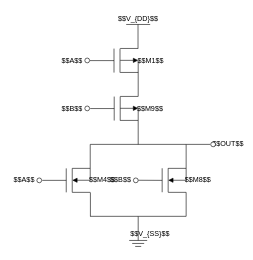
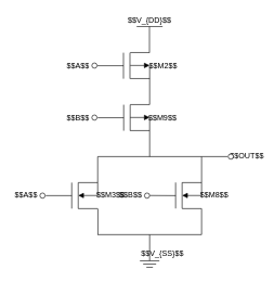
  <mxCell id="0" />
  <mxCell id="1" parent="0" />
  <mxCell id="2" value="" style="endArrow=none;html=1;rounded=0;strokeWidth=1;" edge="1" parent="1"><mxGeometry width="50" height="50" relative="1" as="geometry"><mxPoint x="190" y="200.24" as="sourcePoint" /><mxPoint x="190" y="160.24" as="targetPoint" /></mxGeometry></mxCell>
  <mxCell id="3" value="" style="endArrow=none;html=1;rounded=0;strokeWidth=1;" edge="1" parent="1"><mxGeometry width="50" height="50" relative="1" as="geometry"><mxPoint x="200" y="200" as="sourcePoint" /><mxPoint x="230" y="200" as="targetPoint" /></mxGeometry></mxCell>
  <mxCell id="4" value="" style="endArrow=none;html=1;rounded=0;strokeWidth=1;" edge="1" parent="1"><mxGeometry width="50" height="50" relative="1" as="geometry"><mxPoint x="200" y="200.24" as="sourcePoint" /><mxPoint x="200" y="160.24" as="targetPoint" /></mxGeometry></mxCell>
  <mxCell id="5" value="" style="endArrow=none;html=1;rounded=0;strokeWidth=1;" edge="1" parent="1"><mxGeometry width="50" height="50" relative="1" as="geometry"><mxPoint x="230" y="240" as="sourcePoint" /><mxPoint x="230" y="200" as="targetPoint" /></mxGeometry></mxCell>
  <mxCell id="6" value="" style="endArrow=none;html=1;rounded=0;strokeWidth=1;" edge="1" parent="1"><mxGeometry width="50" height="50" relative="1" as="geometry"><mxPoint x="230" y="200" as="sourcePoint" /><mxPoint x="230" y="180" as="targetPoint" /></mxGeometry></mxCell>
  <mxCell id="7" value="" style="endArrow=none;html=1;rounded=0;strokeWidth=1;" edge="1" parent="1"><mxGeometry width="50" height="50" relative="1" as="geometry"><mxPoint x="150" y="180.24" as="sourcePoint" /><mxPoint x="190" y="180.24" as="targetPoint" /></mxGeometry></mxCell>
  <mxCell id="8" value="" style="endArrow=none;html=1;rounded=0;strokeWidth=1;" edge="1" parent="1"><mxGeometry width="50" height="50" relative="1" as="geometry"><mxPoint x="210" y="40" as="sourcePoint" /><mxPoint x="250" y="40" as="targetPoint" /></mxGeometry></mxCell>
  <mxCell id="9" value="" style="endArrow=none;html=1;rounded=0;strokeWidth=1;" edge="1" parent="1"><mxGeometry width="50" height="50" relative="1" as="geometry"><mxPoint x="215" y="400.24" as="sourcePoint" /><mxPoint x="245" y="400.24" as="targetPoint" /></mxGeometry></mxCell>
  <mxCell id="10" value="" style="endArrow=none;html=1;rounded=0;strokeWidth=1;" edge="1" parent="1"><mxGeometry width="50" height="50" relative="1" as="geometry"><mxPoint x="220" y="405.24" as="sourcePoint" /><mxPoint x="240" y="405.24" as="targetPoint" /></mxGeometry></mxCell>
  <mxCell id="11" value="" style="endArrow=none;html=1;rounded=0;strokeWidth=1;" edge="1" parent="1"><mxGeometry width="50" height="50" relative="1" as="geometry"><mxPoint x="225" y="410.24" as="sourcePoint" /><mxPoint x="235" y="410.24" as="targetPoint" /></mxGeometry></mxCell>
  <mxCell id="12" value="$$V_{DD}$$" style="text;html=1;strokeColor=none;fillColor=none;align=center;verticalAlign=middle;whiteSpace=wrap;rounded=0;" vertex="1" parent="1"><mxGeometry x="210" y="20" width="40" height="20" as="geometry" /></mxCell>
  <mxCell id="13" value="$$V_{SS}$$" style="text;html=1;strokeColor=none;fillColor=none;align=center;verticalAlign=middle;whiteSpace=wrap;rounded=0;" vertex="1" parent="1"><mxGeometry x="230" y="380" width="40" height="20" as="geometry" /></mxCell>
  <mxCell id="14" value="" style="endArrow=none;html=1;rounded=0;strokeWidth=1;" edge="1" parent="1"><mxGeometry width="50" height="50" relative="1" as="geometry"><mxPoint x="189.67" y="120.24" as="sourcePoint" /><mxPoint x="189.67" y="80.24" as="targetPoint" /></mxGeometry></mxCell>
  <mxCell id="15" value="" style="endArrow=none;html=1;rounded=0;strokeWidth=1;" edge="1" parent="1"><mxGeometry width="50" height="50" relative="1" as="geometry"><mxPoint x="200" y="120" as="sourcePoint" /><mxPoint x="230" y="120" as="targetPoint" /></mxGeometry></mxCell>
  <mxCell id="16" value="" style="endArrow=none;html=1;rounded=0;strokeWidth=1;" edge="1" parent="1"><mxGeometry width="50" height="50" relative="1" as="geometry"><mxPoint x="199.67" y="120.24" as="sourcePoint" /><mxPoint x="199.67" y="80.24" as="targetPoint" /></mxGeometry></mxCell>
  <mxCell id="17" value="" style="endArrow=none;html=1;rounded=0;strokeWidth=1;" edge="1" parent="1"><mxGeometry width="50" height="50" relative="1" as="geometry"><mxPoint x="230" y="160" as="sourcePoint" /><mxPoint x="230" y="100" as="targetPoint" /></mxGeometry></mxCell>
  <mxCell id="18" value="" style="endArrow=none;html=1;rounded=0;strokeWidth=1;" edge="1" parent="1"><mxGeometry width="50" height="50" relative="1" as="geometry"><mxPoint x="149.67" y="100.24" as="sourcePoint" /><mxPoint x="189.67" y="100.24" as="targetPoint" /></mxGeometry></mxCell>
  <mxCell id="19" value="$$B$$" style="text;html=1;strokeColor=none;fillColor=none;align=center;verticalAlign=middle;whiteSpace=wrap;rounded=0;" vertex="1" parent="1"><mxGeometry x="100" y="170" width="40" height="20" as="geometry" /></mxCell>
  <mxCell id="20" value="$$A$$" style="text;html=1;strokeColor=none;fillColor=none;align=center;verticalAlign=middle;whiteSpace=wrap;rounded=0;" vertex="1" parent="1"><mxGeometry x="100" y="90" width="40" height="20" as="geometry" /></mxCell>
  <mxCell id="21" value="" style="endArrow=none;html=1;rounded=0;strokeWidth=1;" edge="1" parent="1"><mxGeometry width="50" height="50" relative="1" as="geometry"><mxPoint x="230" y="360" as="sourcePoint" /><mxPoint x="150" y="360" as="targetPoint" /></mxGeometry></mxCell>
  <mxCell id="22" value="" style="endArrow=none;html=1;rounded=0;strokeWidth=1;" edge="1" parent="1"><mxGeometry width="50" height="50" relative="1" as="geometry"><mxPoint x="150.31" y="320.2" as="sourcePoint" /><mxPoint x="150.31" y="360.2" as="targetPoint" /></mxGeometry></mxCell>
  <mxCell id="23" value="" style="endArrow=none;html=1;rounded=0;strokeWidth=1;" edge="1" parent="1"><mxGeometry width="50" height="50" relative="1" as="geometry"><mxPoint x="310" y="320" as="sourcePoint" /><mxPoint x="310" y="360" as="targetPoint" /></mxGeometry></mxCell>
  <mxCell id="24" value="" style="endArrow=none;html=1;rounded=0;strokeWidth=1;" edge="1" parent="1"><mxGeometry width="50" height="50" relative="1" as="geometry"><mxPoint x="310" y="360" as="sourcePoint" /><mxPoint x="230" y="360" as="targetPoint" /></mxGeometry></mxCell>
  <mxCell id="25" value="" style="endArrow=none;html=1;rounded=0;strokeWidth=1;" edge="1" parent="1"><mxGeometry width="50" height="50" relative="1" as="geometry"><mxPoint x="110" y="320" as="sourcePoint" /><mxPoint x="110" y="280" as="targetPoint" /></mxGeometry></mxCell>
  <mxCell id="26" value="" style="endArrow=none;html=1;rounded=0;strokeWidth=1;" edge="1" parent="1"><mxGeometry width="50" height="50" relative="1" as="geometry"><mxPoint x="120" y="280" as="sourcePoint" /><mxPoint x="150" y="280" as="targetPoint" /></mxGeometry></mxCell>
  <mxCell id="27" value="" style="endArrow=none;html=1;rounded=0;strokeWidth=1;" edge="1" parent="1"><mxGeometry width="50" height="50" relative="1" as="geometry"><mxPoint x="120" y="320" as="sourcePoint" /><mxPoint x="120" y="280" as="targetPoint" /></mxGeometry></mxCell>
  <mxCell id="28" value="" style="endArrow=none;html=1;rounded=0;strokeWidth=1;" edge="1" parent="1"><mxGeometry width="50" height="50" relative="1" as="geometry"><mxPoint x="70" y="300" as="sourcePoint" /><mxPoint x="110" y="300" as="targetPoint" /></mxGeometry></mxCell>
  <mxCell id="29" value="" style="endArrow=none;html=1;rounded=0;strokeWidth=1;" edge="1" parent="1"><mxGeometry width="50" height="50" relative="1" as="geometry"><mxPoint x="270" y="319.83" as="sourcePoint" /><mxPoint x="270" y="279.83" as="targetPoint" /></mxGeometry></mxCell>
  <mxCell id="30" value="" style="endArrow=none;html=1;rounded=0;strokeWidth=1;" edge="1" parent="1"><mxGeometry width="50" height="50" relative="1" as="geometry"><mxPoint x="280" y="280" as="sourcePoint" /><mxPoint x="310" y="280" as="targetPoint" /></mxGeometry></mxCell>
  <mxCell id="31" value="" style="endArrow=none;html=1;rounded=0;strokeWidth=1;" edge="1" parent="1"><mxGeometry width="50" height="50" relative="1" as="geometry"><mxPoint x="280" y="319.83" as="sourcePoint" /><mxPoint x="280" y="279.83" as="targetPoint" /></mxGeometry></mxCell>
  <mxCell id="32" value="" style="endArrow=none;html=1;rounded=0;strokeWidth=1;" edge="1" parent="1"><mxGeometry width="50" height="50" relative="1" as="geometry"><mxPoint x="230" y="299.83" as="sourcePoint" /><mxPoint x="270" y="300" as="targetPoint" /></mxGeometry></mxCell>
  <mxCell id="33" value="" style="endArrow=none;html=1;rounded=0;strokeWidth=1;" edge="1" parent="1"><mxGeometry width="50" height="50" relative="1" as="geometry"><mxPoint x="150" y="240" as="sourcePoint" /><mxPoint x="150" y="280" as="targetPoint" /></mxGeometry></mxCell>
  <mxCell id="34" value="" style="endArrow=none;html=1;rounded=0;strokeWidth=1;" edge="1" parent="1"><mxGeometry width="50" height="50" relative="1" as="geometry"><mxPoint x="310" y="240" as="sourcePoint" /><mxPoint x="310" y="280" as="targetPoint" /></mxGeometry></mxCell>
  <mxCell id="35" value="" style="endArrow=none;html=1;rounded=0;strokeWidth=1;" edge="1" parent="1"><mxGeometry width="50" height="50" relative="1" as="geometry"><mxPoint x="310" y="240" as="sourcePoint" /><mxPoint x="150" y="240" as="targetPoint" /></mxGeometry></mxCell>
  <mxCell id="36" value="" style="endArrow=none;html=1;rounded=0;strokeWidth=1;" edge="1" parent="1"><mxGeometry width="50" height="50" relative="1" as="geometry"><mxPoint x="229.71" y="40" as="sourcePoint" /><mxPoint x="229.71" y="80" as="targetPoint" /></mxGeometry></mxCell>
  <mxCell id="37" value="" style="verticalLabelPosition=bottom;shadow=0;dashed=0;align=center;html=1;verticalAlign=top;shape=mxgraph.electrical.logic_gates.inverting_contact;strokeWidth=1;" vertex="1" parent="1"><mxGeometry x="60" y="295" width="10" height="10" as="geometry" /></mxCell>
  <mxCell id="38" value="$$A$$" style="text;html=1;strokeColor=none;fillColor=none;align=center;verticalAlign=middle;whiteSpace=wrap;rounded=0;" vertex="1" parent="1"><mxGeometry x="20" y="290" width="40" height="20" as="geometry" /></mxCell>
  <mxCell id="39" value="" style="verticalLabelPosition=bottom;shadow=0;dashed=0;align=center;html=1;verticalAlign=top;shape=mxgraph.electrical.logic_gates.inverting_contact;strokeWidth=1;" vertex="1" parent="1"><mxGeometry x="221" y="295" width="10" height="10" as="geometry" /></mxCell>
  <mxCell id="40" value="$$B$$" style="text;html=1;strokeColor=none;fillColor=none;align=center;verticalAlign=middle;whiteSpace=wrap;rounded=0;" vertex="1" parent="1"><mxGeometry x="181" y="290" width="40" height="20" as="geometry" /></mxCell>
  <mxCell id="41" value="" style="verticalLabelPosition=bottom;shadow=0;dashed=0;align=center;html=1;verticalAlign=top;shape=mxgraph.electrical.logic_gates.inverting_contact;strokeWidth=1;" vertex="1" parent="1"><mxGeometry x="140" y="175" width="10" height="10" as="geometry" /></mxCell>
  <mxCell id="42" value="" style="verticalLabelPosition=bottom;shadow=0;dashed=0;align=center;html=1;verticalAlign=top;shape=mxgraph.electrical.logic_gates.inverting_contact;strokeWidth=1;" vertex="1" parent="1"><mxGeometry x="140" y="95" width="10" height="10" as="geometry" /></mxCell>
  <mxCell id="43" value="" style="endArrow=block;html=1;rounded=0;endFill=1;" edge="1" parent="1"><mxGeometry width="50" height="50" relative="1" as="geometry"><mxPoint x="310" y="299.83" as="sourcePoint" /><mxPoint x="280" y="299.83" as="targetPoint" /></mxGeometry></mxCell>
  <mxCell id="44" value="" style="endArrow=none;html=1;rounded=0;strokeWidth=1;" edge="1" parent="1"><mxGeometry width="50" height="50" relative="1" as="geometry"><mxPoint x="200" y="80" as="sourcePoint" /><mxPoint x="230" y="80" as="targetPoint" /></mxGeometry></mxCell>
  <mxCell id="45" value="" style="endArrow=none;html=1;rounded=0;strokeWidth=1;" edge="1" parent="1"><mxGeometry width="50" height="50" relative="1" as="geometry"><mxPoint x="120" y="320" as="sourcePoint" /><mxPoint x="150" y="320" as="targetPoint" /></mxGeometry></mxCell>
  <mxCell id="46" value="" style="endArrow=none;html=1;rounded=0;strokeWidth=1;" edge="1" parent="1"><mxGeometry width="50" height="50" relative="1" as="geometry"><mxPoint x="280" y="320" as="sourcePoint" /><mxPoint x="310" y="320" as="targetPoint" /></mxGeometry></mxCell>
  <mxCell id="47" value="" style="endArrow=none;html=1;rounded=0;strokeWidth=1;" edge="1" parent="1"><mxGeometry width="50" height="50" relative="1" as="geometry"><mxPoint x="150" y="300" as="sourcePoint" /><mxPoint x="150" y="280" as="targetPoint" /></mxGeometry></mxCell>
  <mxCell id="48" value="" style="endArrow=none;html=1;rounded=0;strokeWidth=1;" edge="1" parent="1"><mxGeometry width="50" height="50" relative="1" as="geometry"><mxPoint x="200" y="160" as="sourcePoint" /><mxPoint x="230" y="160" as="targetPoint" /></mxGeometry></mxCell>
  <mxCell id="49" value="" style="endArrow=none;html=1;rounded=0;strokeWidth=1;" edge="1" parent="1"><mxGeometry width="50" height="50" relative="1" as="geometry"><mxPoint x="310" y="300" as="sourcePoint" /><mxPoint x="310" y="280" as="targetPoint" /></mxGeometry></mxCell>
  <mxCell id="50" value="" style="endArrow=none;html=1;rounded=0;strokeWidth=1;" edge="1" parent="1"><mxGeometry width="50" height="50" relative="1" as="geometry"><mxPoint x="230" y="400" as="sourcePoint" /><mxPoint x="230" y="360" as="targetPoint" /></mxGeometry></mxCell>
  <mxCell id="51" value="" style="endArrow=none;html=1;rounded=0;strokeWidth=1;startArrow=none;" edge="1" parent="1" source="56"><mxGeometry width="50" height="50" relative="1" as="geometry"><mxPoint x="350" y="240" as="sourcePoint" /><mxPoint x="310" y="240" as="targetPoint" /></mxGeometry></mxCell>
  <mxCell id="52" value="$$OUT$$" style="text;html=1;strokeColor=none;fillColor=none;align=center;verticalAlign=middle;whiteSpace=wrap;rounded=0;" vertex="1" parent="1"><mxGeometry x="360" y="230" width="40" height="20" as="geometry" /></mxCell>
  <mxCell id="53" value="" style="endArrow=block;html=1;rounded=0;endFill=1;" edge="1" parent="1"><mxGeometry width="50" height="50" relative="1" as="geometry"><mxPoint x="200" y="99.83" as="sourcePoint" /><mxPoint x="230" y="99.83" as="targetPoint" /></mxGeometry></mxCell>
  <mxCell id="54" value="" style="endArrow=block;html=1;rounded=0;endFill=1;" edge="1" parent="1"><mxGeometry width="50" height="50" relative="1" as="geometry"><mxPoint x="200" y="179.83" as="sourcePoint" /><mxPoint x="230" y="179.83" as="targetPoint" /></mxGeometry></mxCell>
  <mxCell id="55" value="" style="endArrow=block;html=1;rounded=0;endFill=1;" edge="1" parent="1"><mxGeometry width="50" height="50" relative="1" as="geometry"><mxPoint x="150" y="299.83" as="sourcePoint" /><mxPoint x="120" y="299.83" as="targetPoint" /></mxGeometry></mxCell>
  <mxCell id="56" value="" style="verticalLabelPosition=bottom;shadow=0;dashed=0;align=center;html=1;verticalAlign=top;shape=mxgraph.electrical.logic_gates.inverting_contact;strokeWidth=1;" vertex="1" parent="1"><mxGeometry x="350" y="235" width="10" height="10" as="geometry" /></mxCell>
  <mxCell id="57" value="" style="endArrow=none;html=1;rounded=0;strokeWidth=1;" edge="1" parent="1" target="56"><mxGeometry width="50" height="50" relative="1" as="geometry"><mxPoint x="350" y="240" as="sourcePoint" /><mxPoint x="310" y="240" as="targetPoint" /></mxGeometry></mxCell>
- <mxCell id="58" value="$$M1$$" style="text;html=1;strokeColor=none;fillColor=none;align=center;verticalAlign=middle;whiteSpace=wrap;rounded=0;" vertex="1" parent="1"><mxGeometry x="231" y="90" width="40" height="20" as="geometry" /></mxCell>
+ <mxCell id="58" value="$$M2$$" style="text;html=1;strokeColor=none;fillColor=none;align=center;verticalAlign=middle;whiteSpace=wrap;rounded=0;" vertex="1" parent="1"><mxGeometry x="231" y="90" width="40" height="20" as="geometry" /></mxCell>
  <mxCell id="59" value="$$M9$$" style="text;html=1;strokeColor=none;fillColor=none;align=center;verticalAlign=middle;whiteSpace=wrap;rounded=0;" vertex="1" parent="1"><mxGeometry x="230" y="170" width="40" height="20" as="geometry" /></mxCell>
- <mxCell id="60" value="$$M4$$" style="text;html=1;strokeColor=none;fillColor=none;align=center;verticalAlign=middle;whiteSpace=wrap;rounded=0;" vertex="1" parent="1"><mxGeometry x="150" y="290" width="40" height="20" as="geometry" /></mxCell>
+ <mxCell id="60" value="$$M3$$" style="text;html=1;strokeColor=none;fillColor=none;align=center;verticalAlign=middle;whiteSpace=wrap;rounded=0;" vertex="1" parent="1"><mxGeometry x="150" y="290" width="40" height="20" as="geometry" /></mxCell>
  <mxCell id="61" value="$$M8$$" style="text;html=1;strokeColor=none;fillColor=none;align=center;verticalAlign=middle;whiteSpace=wrap;rounded=0;" vertex="1" parent="1"><mxGeometry x="310" y="290" width="40" height="20" as="geometry" /></mxCell>
